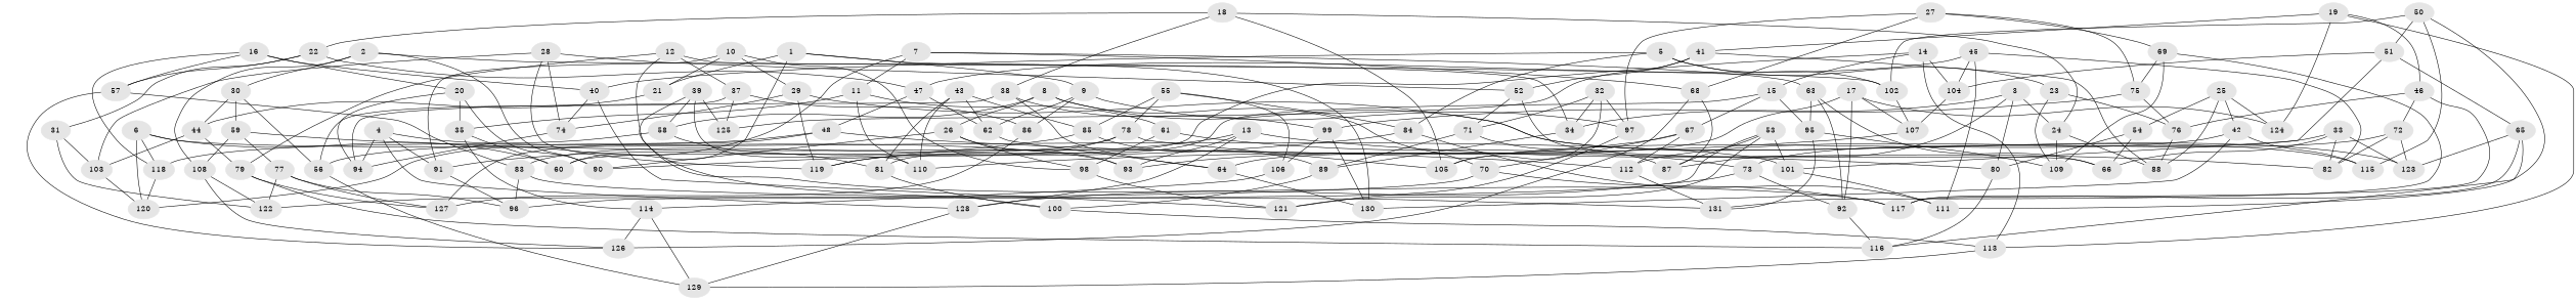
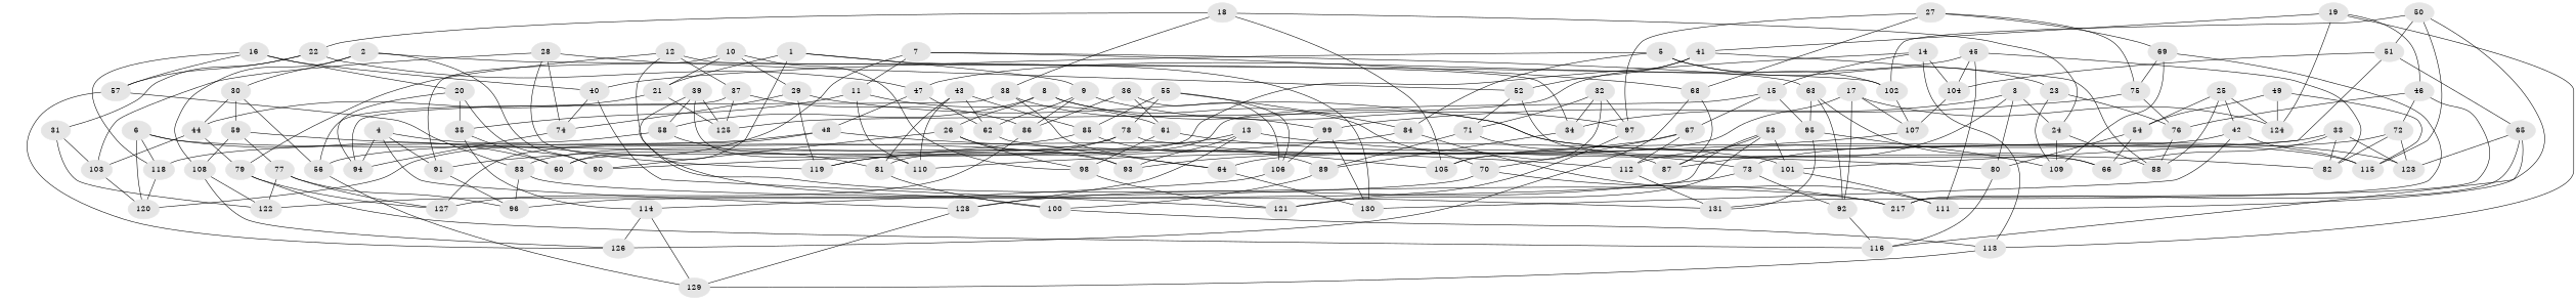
  graph {
    node [color=gray90 style=filled]
    1
    9
    21
    60
    130
    62
    86
    97
    44
    125
    2
    30
    90
    102
    108
    56
    59
    107
    122
    126
    3
    24
    34
    80
    87
    109
    88
    89
    116
    4
    91
    93
    94
    128
    96
    129
    5
    23
    40
    84
    76
    74
    121
    111
    6
    101
    118
    120
    7
    11
    63
    68
    35
    61
    110
    95
    92
    66
    8
    26
    58
    70
    115
    98
    81
-   117
+   117 [label=217]
    64
    127
    10
    29
    119
    123
    114
    73
    12
    37
    79
    13
    82
    14
    15
    104
    113
    67
    112
    100
    131
    16
    20
    57
    83
    17
    124
    18
    22
    38
    105
    31
    47
    99
    19
    41
    46
    52
    72
    103
    48
+   36
    106
    25
    42
    54
    27
    69
    75
    28
    71
    77
+   49
    32
    33
    39
    43
    85
    45
    50
    51
    65
    53
    55
    78
    1 -- 9
    1 -- 21
    1 -- 60
    1 -- 130
    9 -- 62
    9 -- 86
    9 -- 97
    21 -- 44
+   21 -- 125
    62 -- 64
    86 -- 127
    97 -- 121
    44 -- 79
    44 -- 103
    2 -- 30
    2 -- 90
    2 -- 102
    2 -- 108
    30 -- 44
    30 -- 56
    30 -- 59
    102 -- 107
    108 -- 122
    108 -- 126
    56 -- 129
    59 -- 108
    59 -- 112
    59 -- 77
    107 -- 110
    3 -- 24
    3 -- 34
    3 -- 80
    3 -- 87
    24 -- 109
    24 -- 88
    34 -- 89
    80 -- 116
    89 -- 100
    4 -- 91
    4 -- 93
    4 -- 94
    4 -- 128
    91 -- 96
    128 -- 129
    5 -- 102
    5 -- 23
    5 -- 40
    5 -- 84
    23 -- 109
    23 -- 76
    40 -- 74
    40 -- 121
    84 -- 90
    84 -- 111
    76 -- 88
    74 -- 94
    6 -- 60
    6 -- 101
    6 -- 118
    6 -- 120
    101 -- 111
    118 -- 120
    7 -- 120
    7 -- 11
    7 -- 63
    7 -- 68
    11 -- 35
    11 -- 61
    11 -- 110
    63 -- 95
    63 -- 92
    63 -- 66
    68 -- 126
    68 -- 87
    35 -- 60
    35 -- 114
    61 -- 98
    61 -- 73
    95 -- 109
    95 -- 131
    92 -- 116
    8 -- 26
    8 -- 58
    8 -- 70
    8 -- 115
    26 -- 90
    26 -- 93
    26 -- 98
    58 -- 118
    58 -- 81
    70 -- 122
    70 -- 117
    98 -- 121
    81 -- 100
    64 -- 130
    10 -- 21
    10 -- 91
    10 -- 98
    10 -- 29
    29 -- 74
    29 -- 119
    29 -- 123
    114 -- 126
    114 -- 129
    73 -- 128
    73 -- 92
    12 -- 34
    12 -- 117
    12 -- 37
    12 -- 79
    37 -- 86
    37 -- 125
    37 -- 56
    79 -- 116
    79 -- 127
    13 -- 93
    13 -- 128
    13 -- 119
    13 -- 82
    14 -- 60
    14 -- 15
    14 -- 104
    14 -- 113
    15 -- 95
    15 -- 81
    15 -- 67
    104 -- 107
    113 -- 129
    67 -- 93
    67 -- 70
    67 -- 112
    112 -- 131
    100 -- 113
    16 -- 40
    16 -- 118
    16 -- 20
    16 -- 57
    20 -- 90
    20 -- 94
    20 -- 35
    57 -- 126
    57 -- 83
    83 -- 96
    83 -- 131
    17 -- 107
    17 -- 92
    17 -- 64
    17 -- 124
    18 -- 24
    18 -- 22
    18 -- 38
    18 -- 105
    22 -- 57
    22 -- 31
    22 -- 47
    38 -- 94
    38 -- 64
    38 -- 99
    31 -- 122
    31 -- 103
    47 -- 62
    47 -- 48
    99 -- 130
    99 -- 106
    19 -- 113
    19 -- 124
    19 -- 41
    19 -- 46
    41 -- 125
    41 -- 88
    41 -- 52
    46 -- 76
    46 -- 117
    46 -- 72
    52 -- 66
    52 -- 71
    72 -- 123
    72 -- 82
    72 -- 112
    103 -- 120
    48 -- 56
    48 -- 80
    48 -- 127
+   36 -- 86
+   36 -- 61
+   36 -- 106
    106 -- 114
    25 -- 88
    25 -- 124
    25 -- 42
    25 -- 54
    42 -- 130
    42 -- 115
    42 -- 105
    54 -- 80
    54 -- 66
    27 -- 97
    27 -- 68
    27 -- 69
    27 -- 75
    69 -- 109
    69 -- 131
    69 -- 75
    75 -- 76
    75 -- 99
    28 -- 74
    28 -- 119
    28 -- 52
    28 -- 103
    71 -- 87
    71 -- 89
    77 -- 122
    77 -- 96
    77 -- 127
+   49 -- 115
+   49 -- 124
+   49 -- 54
    32 -- 97
    32 -- 34
    32 -- 105
    32 -- 71
    33 -- 66
    33 -- 123
    33 -- 73
    33 -- 82
    39 -- 125
    39 -- 110
    39 -- 58
    39 -- 100
    43 -- 62
    43 -- 110
    43 -- 81
    43 -- 85
    85 -- 89
    85 -- 91
    45 -- 111
    45 -- 82
    45 -- 104
    45 -- 47
    50 -- 102
    50 -- 111
    50 -- 115
    50 -- 51
    51 -- 101
    51 -- 104
    51 -- 65
    65 -- 116
    65 -- 117
    65 -- 123
    53 -- 87
    53 -- 96
    53 -- 121
    53 -- 101
    55 -- 84
    55 -- 106
    55 -- 85
    55 -- 78
    78 -- 119
    78 -- 83
    78 -- 105
  }
